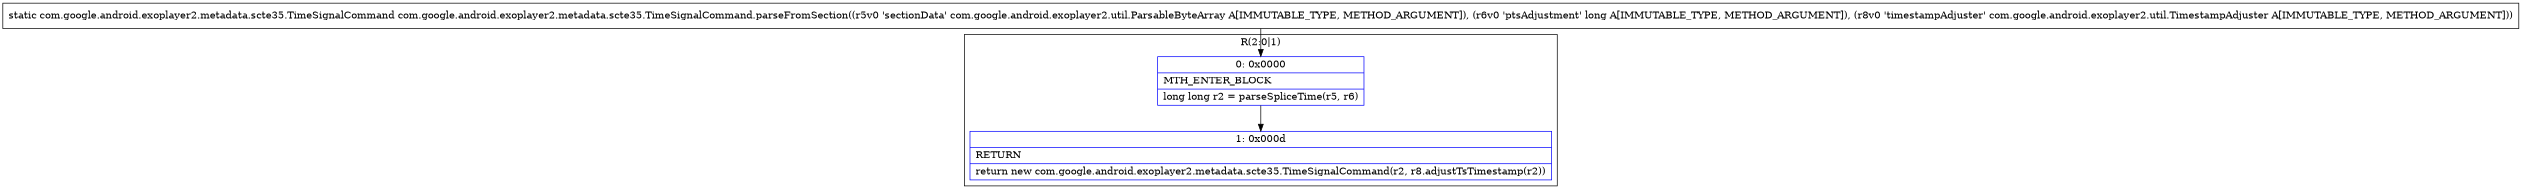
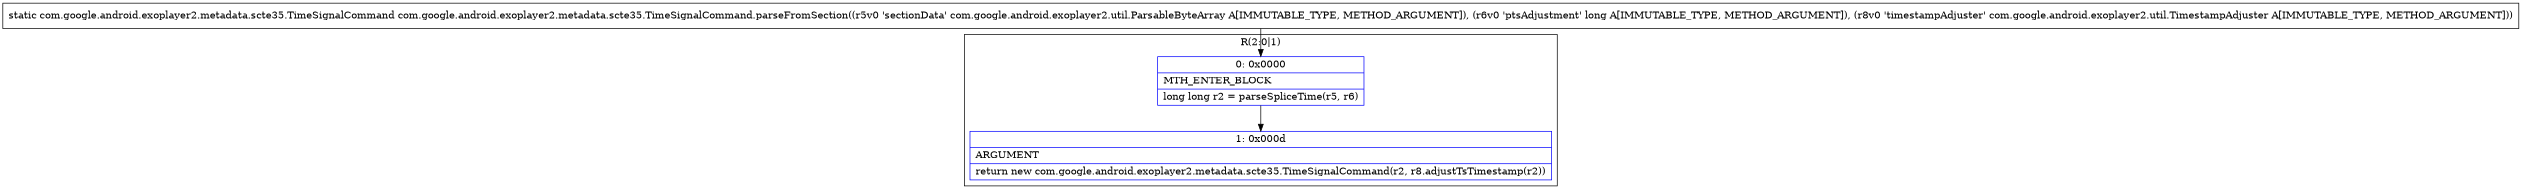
  digraph {
    node [color=blue shape=record]
    n1 [label="{0\:\ 0x0000|MTH_ENTER_BLOCK\l|long long r2 = parseSpliceTime(r5, r6)\l}"]
-   n2 [label="{1\:\ 0x000d|RETURN\l|return new com.google.android.exoplayer2.metadata.scte35.TimeSignalCommand(r2, r8.adjustTsTimestamp(r2))\l}"]
+   n2 [label="{1\:\ 0x000d|ARGUMENT\l|return new com.google.android.exoplayer2.metadata.scte35.TimeSignalCommand(r2, r8.adjustTsTimestamp(r2))\l}"]
    n3 [label="{static com.google.android.exoplayer2.metadata.scte35.TimeSignalCommand com.google.android.exoplayer2.metadata.scte35.TimeSignalCommand.parseFromSection((r5v0 'sectionData' com.google.android.exoplayer2.util.ParsableByteArray A[IMMUTABLE_TYPE, METHOD_ARGUMENT]), (r6v0 'ptsAdjustment' long A[IMMUTABLE_TYPE, METHOD_ARGUMENT]), (r8v0 'timestampAdjuster' com.google.android.exoplayer2.util.TimestampAdjuster A[IMMUTABLE_TYPE, METHOD_ARGUMENT])) }" color=""]
    subgraph cluster_1 {
      label="R(2:0|1)"
      n1
      n2
    }
    n1 -> n2
    n3 -> n1
  }
